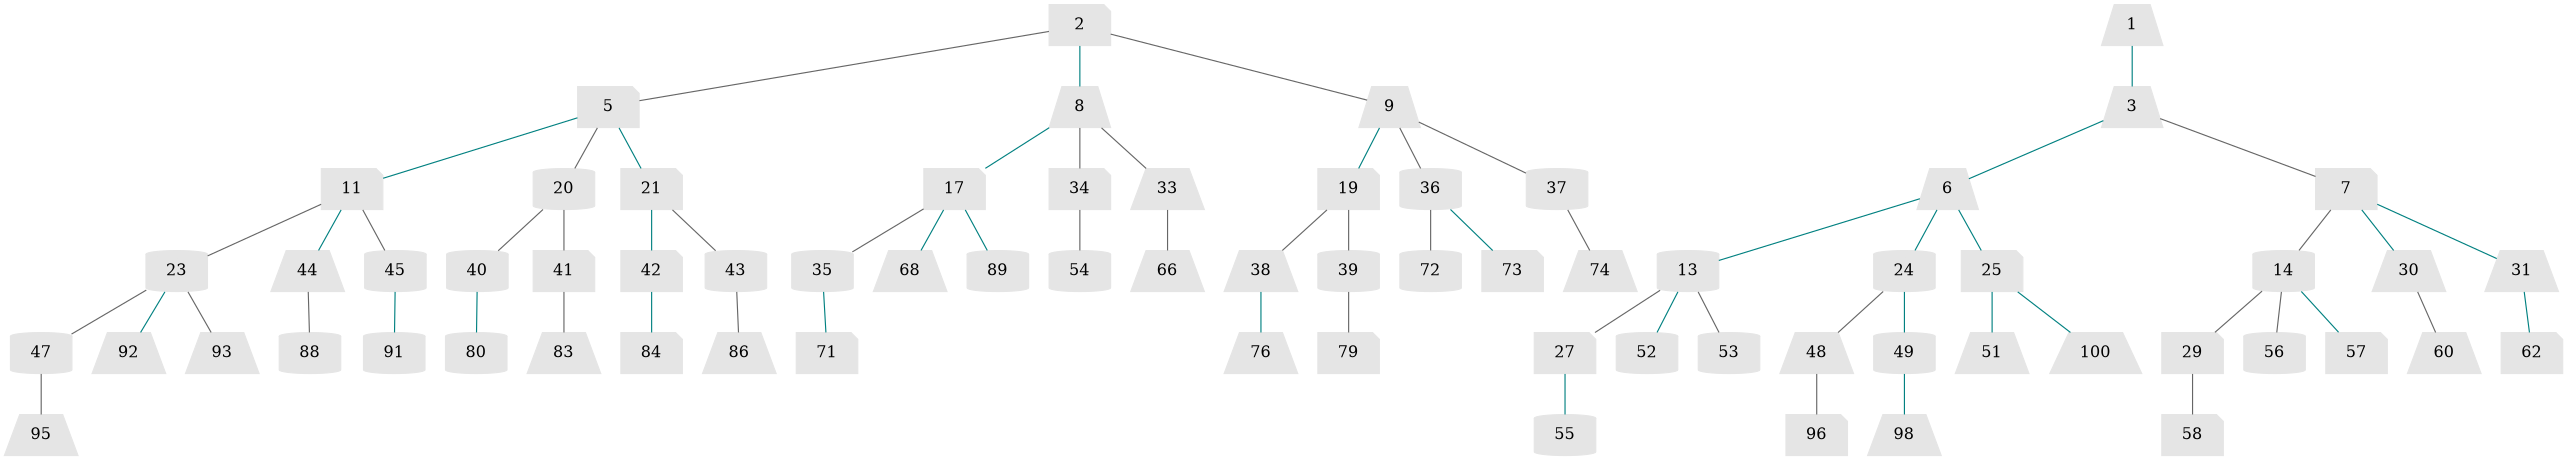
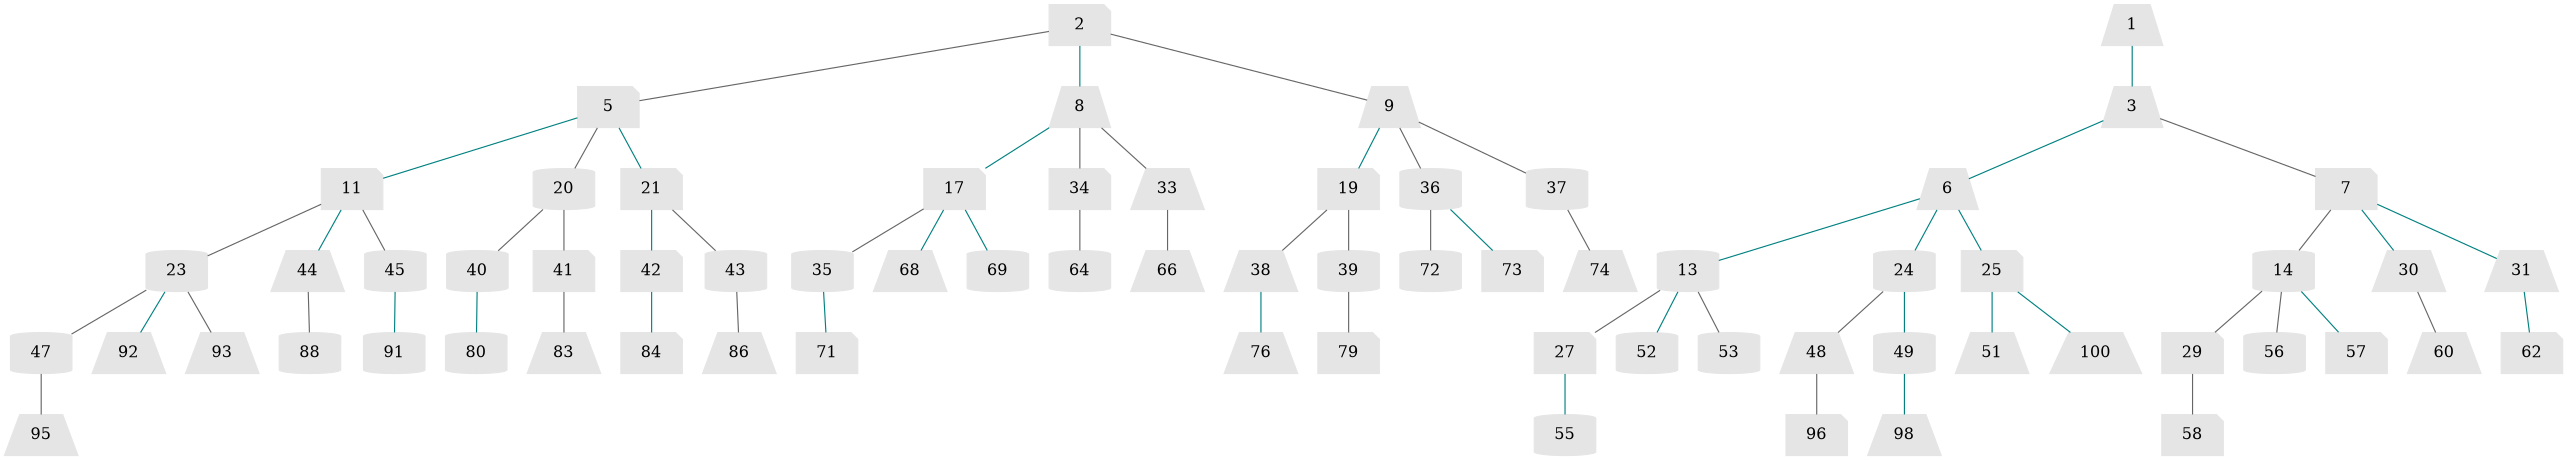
  graph {
    node [color=gray90 latent=0.2 shape=trapezium style=filled]
    edge [color=gray40]
    2 [latent=1 shape=note super="+4"]
    5 [latent=0.5 shape=note super="+10"]
    8 [latent=0.333333 super="+16"]
    9 [latent=0.333333 super="+18"]
    1 [latent=""]
    3 [latent=1]
    6 [latent=0.5 super="+12"]
    7 [latent=0.5 shape=note super="+15"]
    11 [latent=0.333333 shape=note super="+22"]
    20 [latent=0.25 shape=cylinder]
    21 [latent=0.25 shape=note]
    17 [latent=0.25 shape=note super="+34"]
    n13 [label=34 shape=note super="+65"]
    33 [super="+67"]
    19 [latent=0.25 shape=note]
    36 [shape=cylinder]
    37 [shape=cylinder super="+75"]
    13 [latent=0.333333 shape=cylinder super="+26"]
    24 [latent=0.25 shape=cylinder]
    25 [latent=0.25 shape=note super="+50"]
    14 [latent=0.333333 shape=cylinder super="+28"]
    30 [latent=0.25 super="+61"]
    31 [latent=0.25 super="+63"]
    23 [latent=0.25 shape=cylinder super="+46"]
    44 [super="+89"]
    45 [shape=cylinder super="+90"]
    40 [shape=cylinder super="+81"]
    41 [shape=note super="+82"]
    42 [shape=note super="+85"]
    43 [shape=cylinder super="+87"]
    27 [latent=0.25 shape=note super="+54"]
    52 [shape=cylinder]
    53 [shape=cylinder]
    48 [super="+97"]
    49 [shape=cylinder super="+99"]
    51
    100 [latent=0.166667]
    29 [latent=0.25 shape=note super="+59"]
    56 [shape=cylinder]
    57 [shape=note]
    60
    62 [shape=note]
    35 [shape=cylinder super="+70"]
    68 [latent=0.166667]
-   69 [latent=0.166667 shape=cylinder label=89]
-   64 [latent=0.166667 shape=cylinder label=54]
+   69 [latent=0.166667 shape=cylinder]
+   64 [latent=0.166667 shape=cylinder]
    66 [latent=0.166667]
    38 [super="+77"]
    39 [shape=cylinder super="+78"]
    72 [latent=0.166667 shape=cylinder]
    73 [latent=0.166667 shape=note]
    74 [latent=0.166667]
    47 [shape=cylinder super="+94"]
    92 [latent=0.166667]
    93 [latent=0.166667]
    88 [latent=0.166667 shape=cylinder]
    91 [latent=0.166667 shape=cylinder]
    55 [shape=cylinder]
    58 [shape=note]
    71 [latent=0.166667 shape=note]
    76 [latent=0.166667]
    79 [latent=0.166667 shape=note]
    80 [latent=0.166667 shape=cylinder]
    83 [latent=0.166667]
    84 [latent=0.166667 shape=note]
    86 [latent=0.166667]
    95 [latent=0.166667]
    96 [latent=0.166667 shape=note]
    98 [latent=0.166667]
    2 -- 5
    2 -- 8 [color=teal]
    2 -- 9
    5 -- 11 [color=teal]
    5 -- 20
    5 -- 21 [color=teal]
    8 -- 17 [color=teal]
    8 -- n13
    8 -- 33
    9 -- 19 [color=teal]
    9 -- 36
    9 -- 37
    1 -- 3 [color=teal]
    3 -- 6 [color=teal]
    3 -- 7
    6 -- 13 [color=teal]
    6 -- 24 [color=teal]
    6 -- 25 [color=teal]
    7 -- 14
    7 -- 30 [color=teal]
    7 -- 31 [color=teal]
    11 -- 23
    11 -- 44 [color=teal]
    11 -- 45
    20 -- 40
    20 -- 41
    21 -- 42 [color=teal]
    21 -- 43
    17 -- 35
    17 -- 68 [color=teal]
    17 -- 69 [color=teal]
    n13 -- 64
    33 -- 66
    19 -- 38
    19 -- 39
    36 -- 72
    36 -- 73 [color=teal]
    37 -- 74
    13 -- 27
    13 -- 52 [color=teal]
    13 -- 53
    24 -- 48
    24 -- 49 [color=teal]
    25 -- 51 [color=teal]
    25 -- 100 [color=teal]
    14 -- 29
    14 -- 56
    14 -- 57 [color=teal]
    30 -- 60
    31 -- 62 [color=teal]
    23 -- 47
    23 -- 92 [color=teal]
    23 -- 93
    44 -- 88
    45 -- 91 [color=teal]
    40 -- 80 [color=teal]
    41 -- 83
    42 -- 84 [color=teal]
    43 -- 86
    27 -- 55 [color=teal]
    48 -- 96
    49 -- 98 [color=teal]
    29 -- 58
    35 -- 71 [color=teal]
    38 -- 76 [color=teal]
    39 -- 79
    47 -- 95
  }
